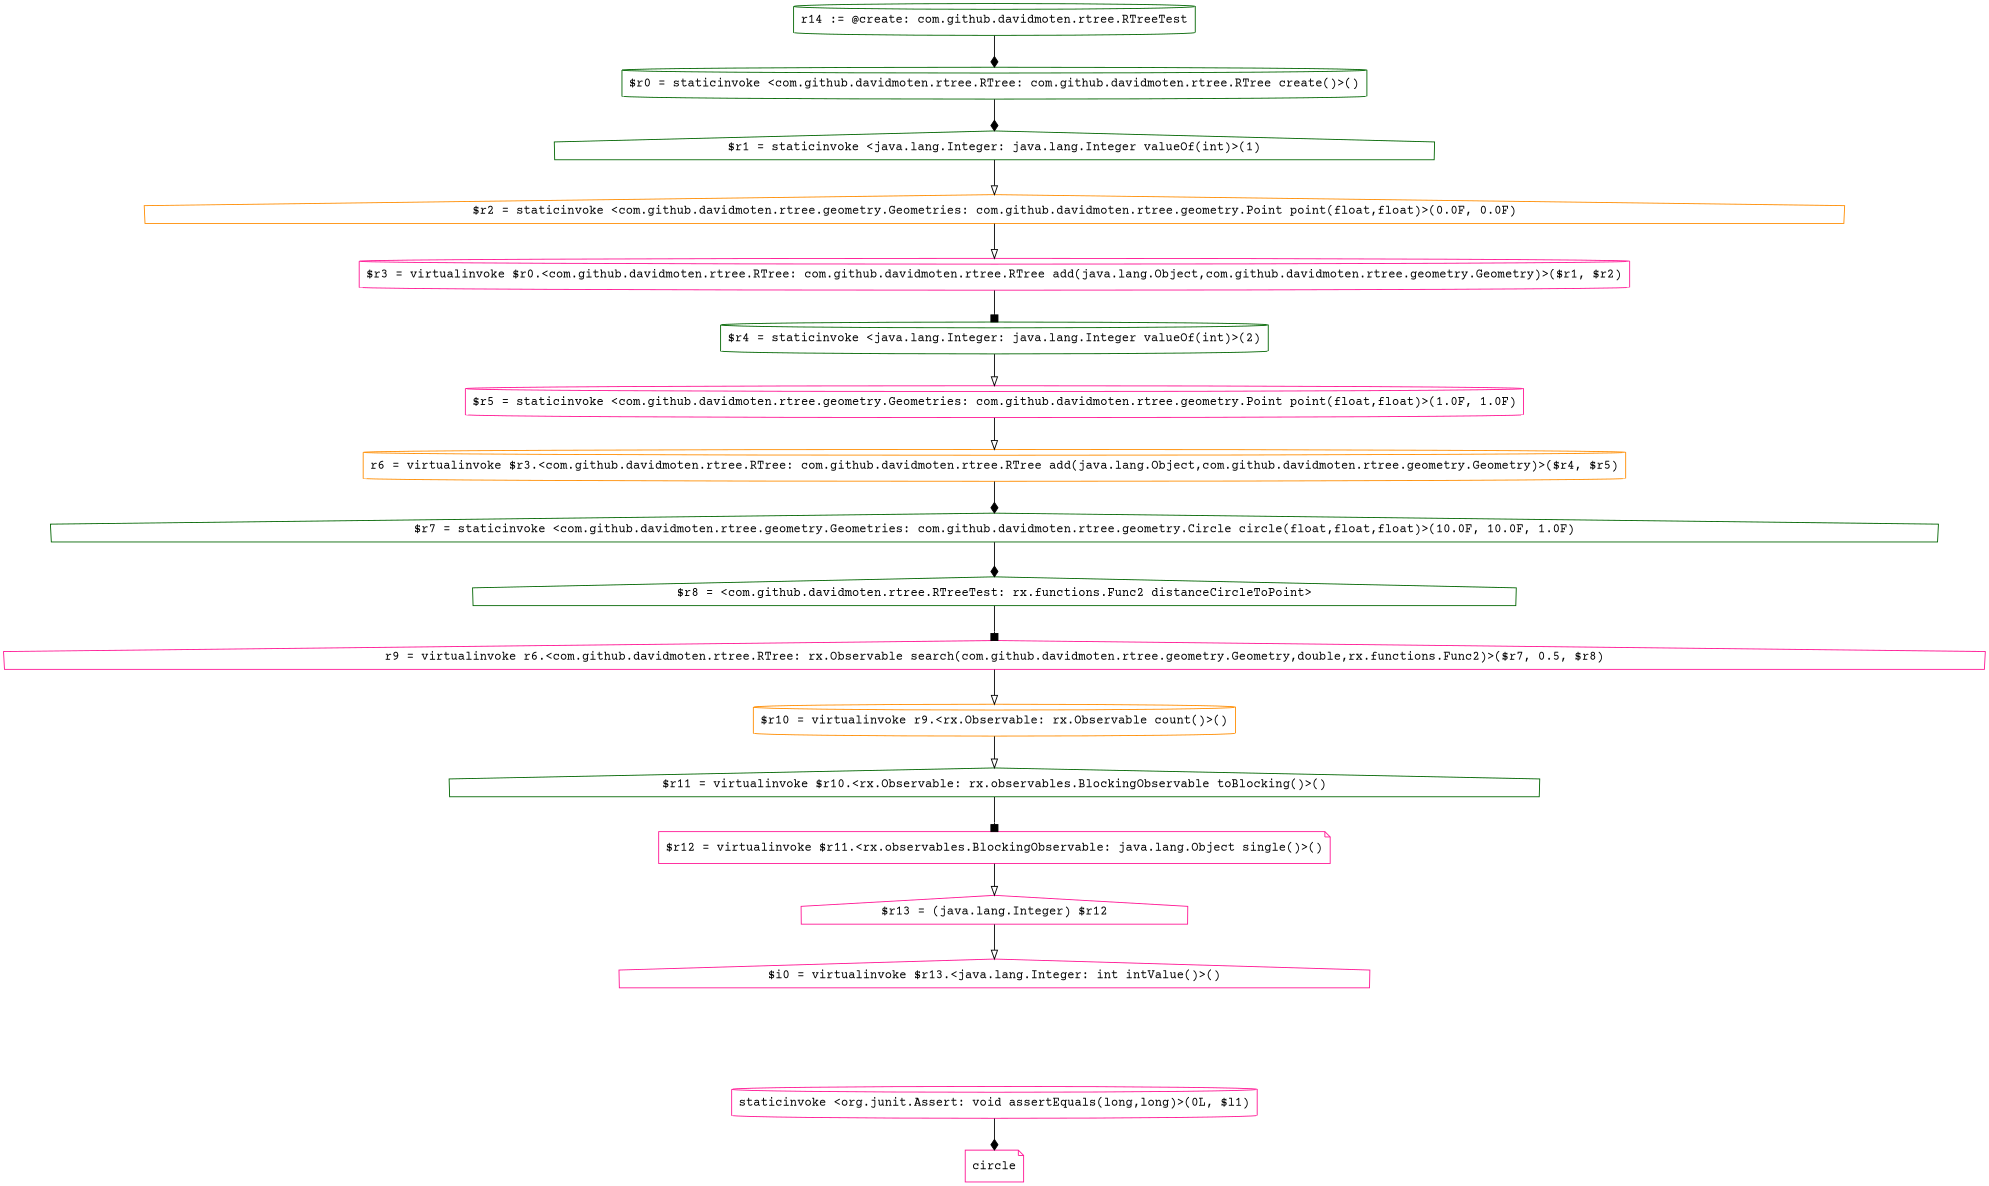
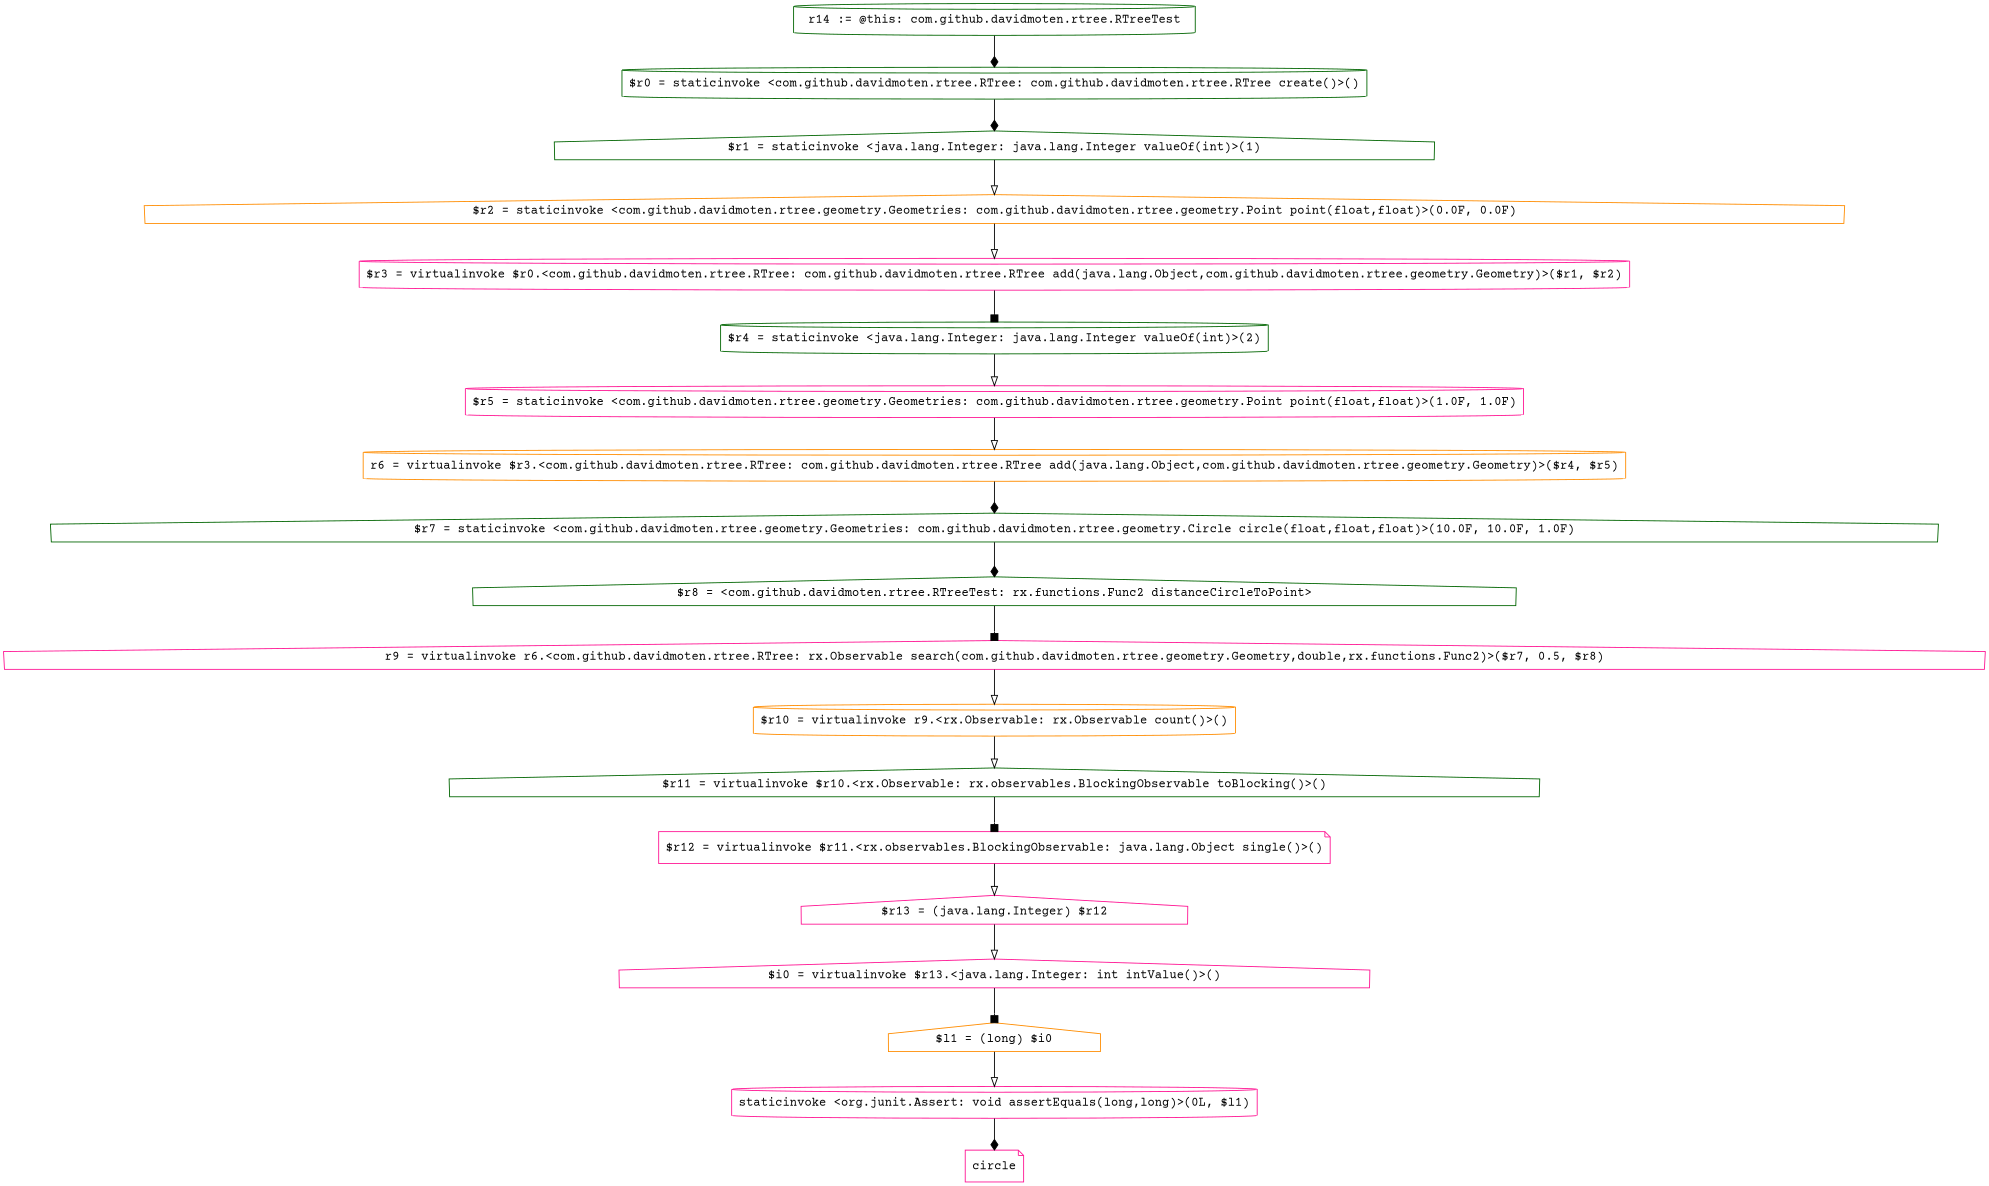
  digraph {
    fontname="Courier Prime"
    node [color=deeppink fontname="Courier Prime" shape=house]
    edge [arrowhead=onormal fontname="Courier Prime"]
-   "r14 := @this: com.github.davidmoten.rtree.RTreeTest" [color=darkgreen shape=cylinder label="r14 := @create: com.github.davidmoten.rtree.RTreeTest"]
+   "r14 := @this: com.github.davidmoten.rtree.RTreeTest" [color=darkgreen shape=cylinder]
    "$r0 = staticinvoke <com.github.davidmoten.rtree.RTree: com.github.davidmoten.rtree.RTree create()>()" [color=darkgreen shape=cylinder]
    "$r1 = staticinvoke <java.lang.Integer: java.lang.Integer valueOf(int)>(1)" [color=darkgreen]
    "$r2 = staticinvoke <com.github.davidmoten.rtree.geometry.Geometries: com.github.davidmoten.rtree.geometry.Point point(float,float)>(0.0F, 0.0F)" [color=darkorange]
    "$r3 = virtualinvoke $r0.<com.github.davidmoten.rtree.RTree: com.github.davidmoten.rtree.RTree add(java.lang.Object,com.github.davidmoten.rtree.geometry.Geometry)>($r1, $r2)" [shape=cylinder]
    "$r4 = staticinvoke <java.lang.Integer: java.lang.Integer valueOf(int)>(2)" [color=darkgreen shape=cylinder]
    "$r5 = staticinvoke <com.github.davidmoten.rtree.geometry.Geometries: com.github.davidmoten.rtree.geometry.Point point(float,float)>(1.0F, 1.0F)" [shape=cylinder]
    "r6 = virtualinvoke $r3.<com.github.davidmoten.rtree.RTree: com.github.davidmoten.rtree.RTree add(java.lang.Object,com.github.davidmoten.rtree.geometry.Geometry)>($r4, $r5)" [color=darkorange shape=cylinder]
    "$r7 = staticinvoke <com.github.davidmoten.rtree.geometry.Geometries: com.github.davidmoten.rtree.geometry.Circle circle(float,float,float)>(10.0F, 10.0F, 1.0F)" [color=darkgreen]
    "$r8 = <com.github.davidmoten.rtree.RTreeTest: rx.functions.Func2 distanceCircleToPoint>" [color=darkgreen]
    "r9 = virtualinvoke r6.<com.github.davidmoten.rtree.RTree: rx.Observable search(com.github.davidmoten.rtree.geometry.Geometry,double,rx.functions.Func2)>($r7, 0.5, $r8)"
    "$r10 = virtualinvoke r9.<rx.Observable: rx.Observable count()>()" [color=darkorange shape=cylinder]
    "$r11 = virtualinvoke $r10.<rx.Observable: rx.observables.BlockingObservable toBlocking()>()" [color=darkgreen]
    "$r12 = virtualinvoke $r11.<rx.observables.BlockingObservable: java.lang.Object single()>()" [shape=note]
    "$r13 = (java.lang.Integer) $r12"
    "$i0 = virtualinvoke $r13.<java.lang.Integer: int intValue()>()"
+   "$l1 = (long) $i0" [color=darkorange]
    "staticinvoke <org.junit.Assert: void assertEquals(long,long)>(0L, $l1)" [shape=cylinder]
    n19 [label=circle shape=note]
    "r14 := @this: com.github.davidmoten.rtree.RTreeTest" -> "$r0 = staticinvoke <com.github.davidmoten.rtree.RTree: com.github.davidmoten.rtree.RTree create()>()" [arrowhead=diamond]
    "$r0 = staticinvoke <com.github.davidmoten.rtree.RTree: com.github.davidmoten.rtree.RTree create()>()" -> "$r1 = staticinvoke <java.lang.Integer: java.lang.Integer valueOf(int)>(1)" [arrowhead=diamond]
    "$r1 = staticinvoke <java.lang.Integer: java.lang.Integer valueOf(int)>(1)" -> "$r2 = staticinvoke <com.github.davidmoten.rtree.geometry.Geometries: com.github.davidmoten.rtree.geometry.Point point(float,float)>(0.0F, 0.0F)"
    "$r2 = staticinvoke <com.github.davidmoten.rtree.geometry.Geometries: com.github.davidmoten.rtree.geometry.Point point(float,float)>(0.0F, 0.0F)" -> "$r3 = virtualinvoke $r0.<com.github.davidmoten.rtree.RTree: com.github.davidmoten.rtree.RTree add(java.lang.Object,com.github.davidmoten.rtree.geometry.Geometry)>($r1, $r2)"
    "$r3 = virtualinvoke $r0.<com.github.davidmoten.rtree.RTree: com.github.davidmoten.rtree.RTree add(java.lang.Object,com.github.davidmoten.rtree.geometry.Geometry)>($r1, $r2)" -> "$r4 = staticinvoke <java.lang.Integer: java.lang.Integer valueOf(int)>(2)" [arrowhead=box]
    "$r4 = staticinvoke <java.lang.Integer: java.lang.Integer valueOf(int)>(2)" -> "$r5 = staticinvoke <com.github.davidmoten.rtree.geometry.Geometries: com.github.davidmoten.rtree.geometry.Point point(float,float)>(1.0F, 1.0F)"
    "$r5 = staticinvoke <com.github.davidmoten.rtree.geometry.Geometries: com.github.davidmoten.rtree.geometry.Point point(float,float)>(1.0F, 1.0F)" -> "r6 = virtualinvoke $r3.<com.github.davidmoten.rtree.RTree: com.github.davidmoten.rtree.RTree add(java.lang.Object,com.github.davidmoten.rtree.geometry.Geometry)>($r4, $r5)"
    "r6 = virtualinvoke $r3.<com.github.davidmoten.rtree.RTree: com.github.davidmoten.rtree.RTree add(java.lang.Object,com.github.davidmoten.rtree.geometry.Geometry)>($r4, $r5)" -> "$r7 = staticinvoke <com.github.davidmoten.rtree.geometry.Geometries: com.github.davidmoten.rtree.geometry.Circle circle(float,float,float)>(10.0F, 10.0F, 1.0F)" [arrowhead=diamond]
    "$r7 = staticinvoke <com.github.davidmoten.rtree.geometry.Geometries: com.github.davidmoten.rtree.geometry.Circle circle(float,float,float)>(10.0F, 10.0F, 1.0F)" -> "$r8 = <com.github.davidmoten.rtree.RTreeTest: rx.functions.Func2 distanceCircleToPoint>" [arrowhead=diamond]
    "$r8 = <com.github.davidmoten.rtree.RTreeTest: rx.functions.Func2 distanceCircleToPoint>" -> "r9 = virtualinvoke r6.<com.github.davidmoten.rtree.RTree: rx.Observable search(com.github.davidmoten.rtree.geometry.Geometry,double,rx.functions.Func2)>($r7, 0.5, $r8)" [arrowhead=box]
    "r9 = virtualinvoke r6.<com.github.davidmoten.rtree.RTree: rx.Observable search(com.github.davidmoten.rtree.geometry.Geometry,double,rx.functions.Func2)>($r7, 0.5, $r8)" -> "$r10 = virtualinvoke r9.<rx.Observable: rx.Observable count()>()"
    "$r10 = virtualinvoke r9.<rx.Observable: rx.Observable count()>()" -> "$r11 = virtualinvoke $r10.<rx.Observable: rx.observables.BlockingObservable toBlocking()>()"
    "$r11 = virtualinvoke $r10.<rx.Observable: rx.observables.BlockingObservable toBlocking()>()" -> "$r12 = virtualinvoke $r11.<rx.observables.BlockingObservable: java.lang.Object single()>()" [arrowhead=box]
    "$r12 = virtualinvoke $r11.<rx.observables.BlockingObservable: java.lang.Object single()>()" -> "$r13 = (java.lang.Integer) $r12"
    "$r13 = (java.lang.Integer) $r12" -> "$i0 = virtualinvoke $r13.<java.lang.Integer: int intValue()>()"
+   "$i0 = virtualinvoke $r13.<java.lang.Integer: int intValue()>()" -> "$l1 = (long) $i0" [arrowhead=box]
+   "$l1 = (long) $i0" -> "staticinvoke <org.junit.Assert: void assertEquals(long,long)>(0L, $l1)"
    "staticinvoke <org.junit.Assert: void assertEquals(long,long)>(0L, $l1)" -> n19 [arrowhead=diamond]
  }
